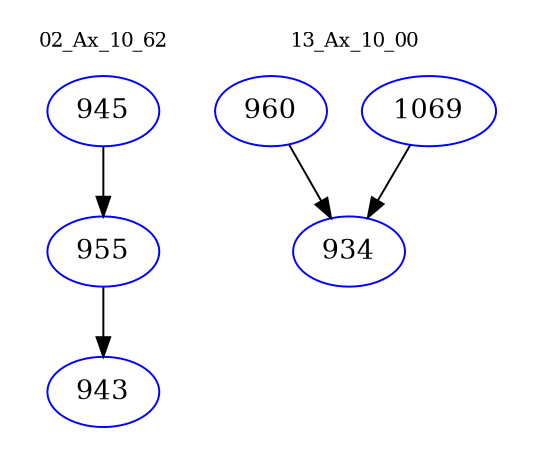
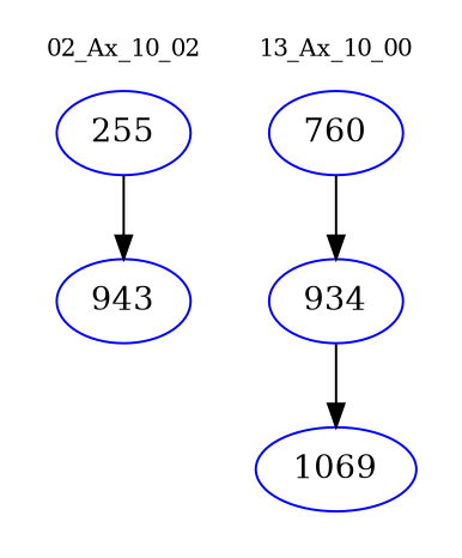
  digraph {
    node [color=blue]
    edge [color=black]
-   n1 [label=945]
    n2 [label=943]
-   n3 [label=955]
+   n3 [label=255]
    n4 [label=934]
    n5 [label=1069]
-   n6 [label=960]
+   n6 [label=760]
    subgraph cluster_1 {
      color=white
      fontsize=10
-     label="02_Ax_10_62"
-     n1
+     label="02_Ax_10_02"
      n2
      n3
    }
    subgraph cluster_2 {
      color=white
      fontsize=10
      label="13_Ax_10_00"
      n4
      n5
      n6
    }
-   n1 -> n3
    n3 -> n2
-   n5 -> n4
+   n4 -> n5
    n6 -> n4
  }
